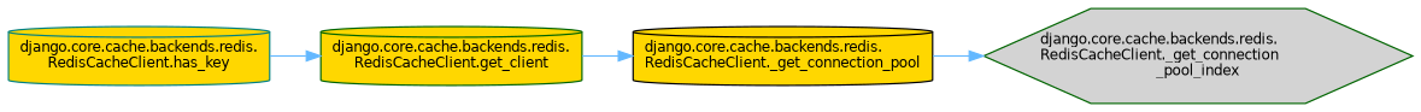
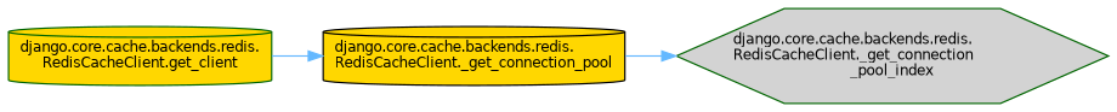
  digraph {
    rankdir=LR
    node [color=darkgreen fillcolor=gold fontname=Helvetica fontsize=10 shape=cylinder style=filled]
    edge [color=steelblue1 fontname=Helvetica fontsize=10 labelfontname=Helvetica labelfontsize=10 style=solid]
-   n1 [color=teal fontcolor=black height=0.2 label="django.core.cache.backends.redis.\lRedisCacheClient.has_key" width=0.4]
    n2 [height=0.2 label="django.core.cache.backends.redis.\lRedisCacheClient.get_client" width=0.4]
    n3 [color=black height=0.2 label="django.core.cache.backends.redis.\lRedisCacheClient._get_connection_pool" width=0.4]
    n4 [fillcolor=lightgrey height=0.2 label="django.core.cache.backends.redis.\lRedisCacheClient._get_connection\l_pool_index" shape=hexagon width=0.4]
-   n1 -> n2
    n2 -> n3
    n3 -> n4
  }
